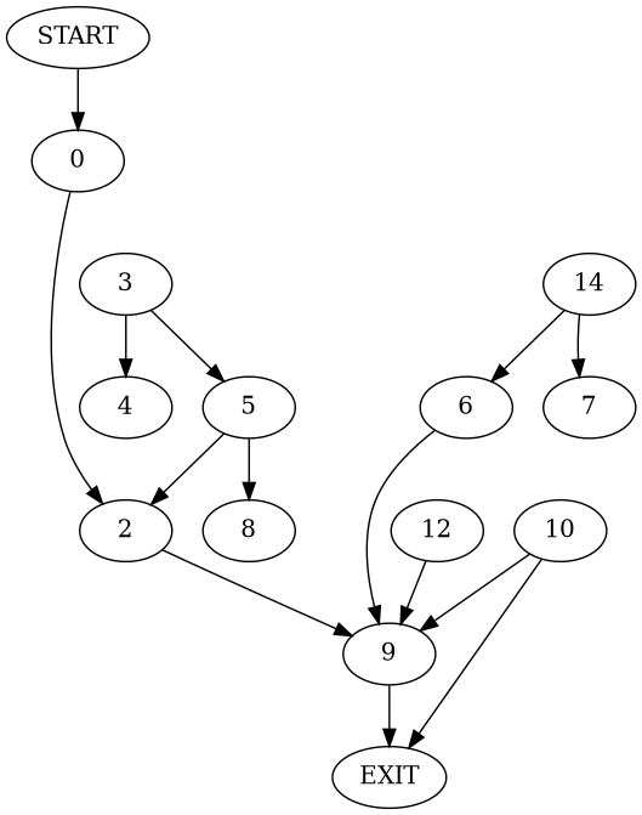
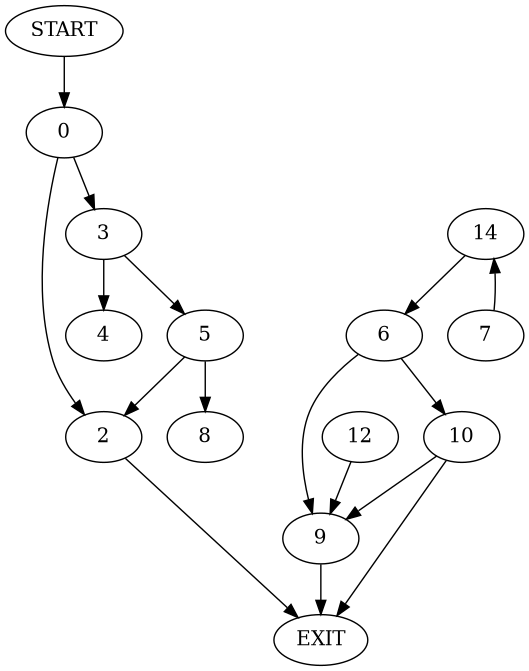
  digraph {
    n1 [label=START]
    n2 [label=0]
    2
    3
    n5 [label=EXIT]
    4
    5
    8
    6
    9
    10
    n12 [label=14]
    7
    12
    n1 -> n2
    n2 -> 2
-   2 -> 9
+   n2 -> 3
+   2 -> n5
    3 -> 4
    3 -> 5
    5 -> 2
    5 -> 8
    6 -> 9
+   6 -> 10
    9 -> n5
    10 -> n5
    10 -> 9
    n12 -> 6
-   n12 -> 7
+   7 -> n12
    12 -> 9
  }
